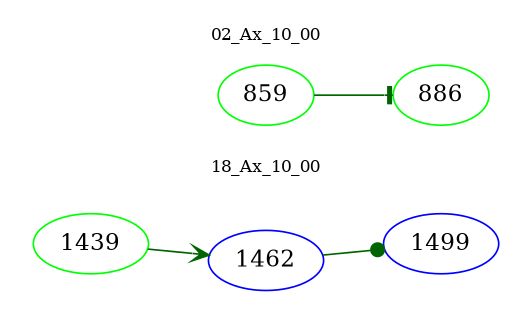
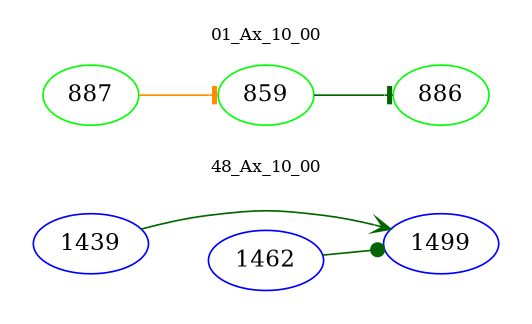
  digraph {
    rankdir=LR
    node [color=green]
    edge [arrowhead=tee color=darkgreen]
-   n1 [label=1439]
+   n1 [color=blue label=1439]
    n2 [color=blue label=1462]
    n3 [color=blue label=1499]
+   n4 [label=887]
    n5 [label=859]
    n6 [label=886]
    subgraph cluster_1 {
      color=white
      fontsize=10
-     label="18_Ax_10_00"
+     label="48_Ax_10_00"
      n1
      n2
      n3
    }
    subgraph cluster_2 {
      color=white
      fontsize=10
-     label="02_Ax_10_00"
+     label="01_Ax_10_00"
+     n4
      n5
      n6
    }
-   n1 -> n2 [arrowhead=vee]
+   n1 -> n3 [arrowhead=vee]
    n2 -> n3 [arrowhead=dot]
+   n4 -> n5 [color=darkorange]
    n5 -> n6
  }
